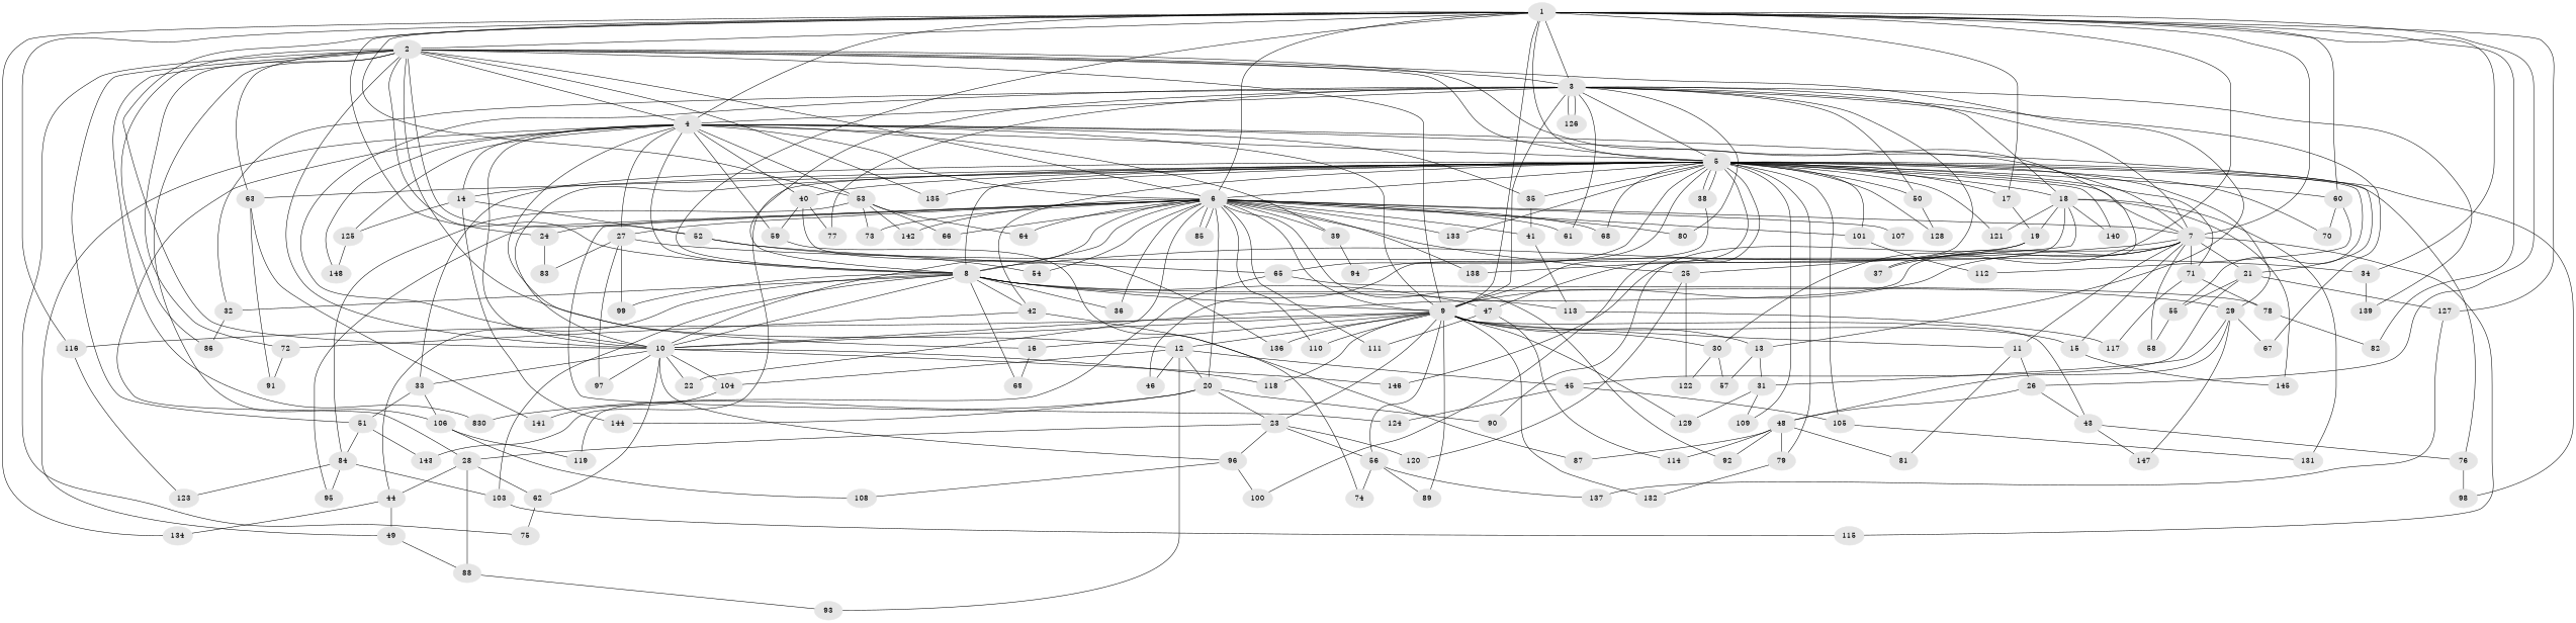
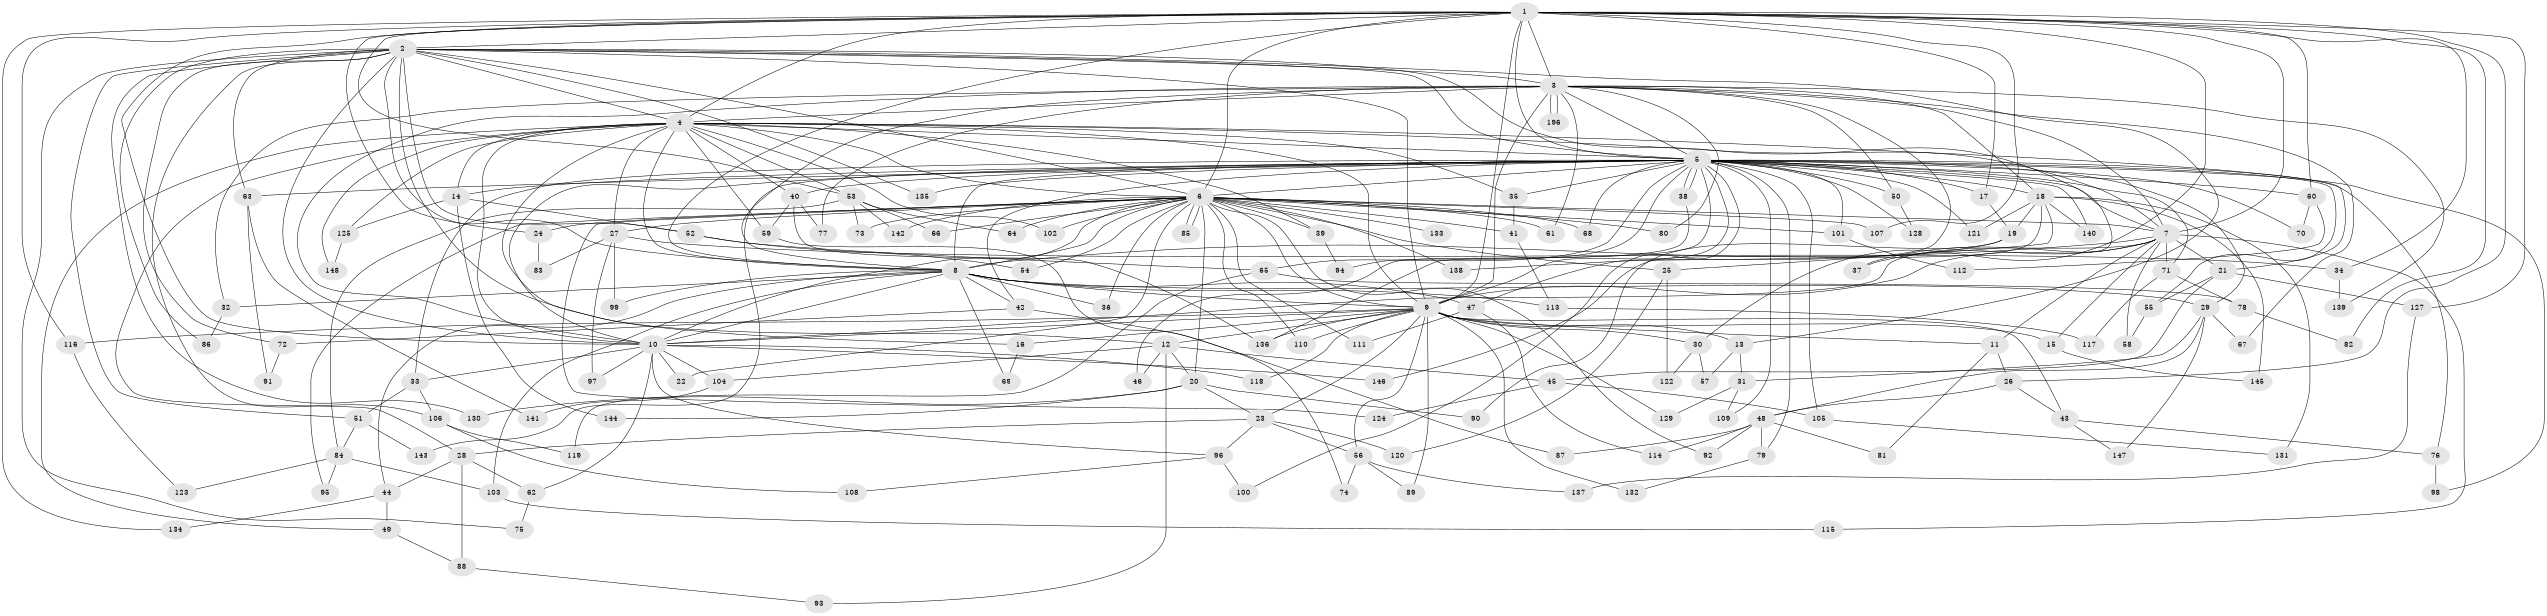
  graph {
    node [color=gray90 style=filled]
    1
    2
    3
    4
    5
    6
    7
    8
    9
    10
    17
    24
    26
    30
    34
    53
    60
    82
    107
    116
    127
    134
    12
    13
    37
    51
    52
    63
    72
    75
    86
    106
-   130 [label=830]
+   130
    135
    18
    32
    47
    50
    61
    67
    77
    80
-   126
+   126 [label=196]
    139
    14
    16
    21
    27
    28
    35
    39
    40
    49
    59
+   102
    125
    148
    29
    33
    38
    42
    55
    65
    68
    70
    71
    76
    79
    94
    98
    100
    101
    105
    109
    121
    128
    133
    140
    143
    20
    22
    25
    36
    41
    54
    64
    66
    73
    85
    92
    95
    110
    111
    124
    138
    142
    11
    15
    58
    115
    44
    69
    99
    103
    113
    23
    43
    56
    89
    118
    129
    132
    136
    62
    96
    97
    104
    146
    19
    83
    48
    57
    122
    84
    112
    123
    137
    45
    46
    93
    31
    91
    141
    119
    108
    145
    131
    114
    144
    88
    74
    147
    87
    78
    117
    90
    120
    81
    1 -- 2
    1 -- 3
    1 -- 4
    1 -- 5
    1 -- 6
    1 -- 7
    1 -- 8
    1 -- 9
    1 -- 10
    1 -- 17
    1 -- 24
    1 -- 26
    1 -- 30
    1 -- 34
    1 -- 53
    1 -- 60
    1 -- 82
+   1 -- 107
    1 -- 116
    1 -- 127
    1 -- 134
    2 -- 3
    2 -- 4
    2 -- 5
    2 -- 6
    2 -- 8
    2 -- 9
    2 -- 10
    2 -- 12
    2 -- 13
    2 -- 37
    2 -- 51
    2 -- 52
    2 -- 63
    2 -- 72
    2 -- 75
    2 -- 86
    2 -- 106
    2 -- 130
    2 -- 135
    3 -- 4
    3 -- 5
    3 -- 7
    3 -- 8
    3 -- 9
    3 -- 10
    3 -- 18
    3 -- 32
    3 -- 47
    3 -- 50
    3 -- 61
    3 -- 67
    3 -- 77
    3 -- 80
    3 -- 126
    3 -- 126
    3 -- 139
    4 -- 5
    4 -- 6
    4 -- 7
    4 -- 8
    4 -- 9
    4 -- 10
    4 -- 53
    4 -- 14
    4 -- 16
    4 -- 21
    4 -- 27
    4 -- 28
    4 -- 35
    4 -- 39
    4 -- 40
    4 -- 49
    4 -- 59
+   4 -- 102
    4 -- 125
    4 -- 148
    5 -- 6
    5 -- 7
    5 -- 8
    5 -- 9
    5 -- 10
    5 -- 17
    5 -- 60
    5 -- 63
    5 -- 135
    5 -- 18
    5 -- 50
    5 -- 14
    5 -- 35
    5 -- 40
    5 -- 29
    5 -- 33
    5 -- 38
    5 -- 38
    5 -- 42
    5 -- 55
    5 -- 65
    5 -- 68
    5 -- 70
    5 -- 71
    5 -- 76
    5 -- 79
    5 -- 94
    5 -- 98
    5 -- 100
    5 -- 101
    5 -- 105
    5 -- 109
    5 -- 121
    5 -- 128
-   5 -- 133
+   5 -- 136
    5 -- 140
    5 -- 143
    6 -- 7
    6 -- 8
    6 -- 9
    6 -- 10
    6 -- 24
    6 -- 107
    6 -- 61
    6 -- 80
    6 -- 27
    6 -- 39
+   6 -- 102
    6 -- 68
    6 -- 101
    6 -- 133
    6 -- 20
    6 -- 22
    6 -- 25
    6 -- 36
    6 -- 41
    6 -- 54
    6 -- 64
    6 -- 66
    6 -- 73
    6 -- 85
    6 -- 85
    6 -- 92
    6 -- 95
    6 -- 110
    6 -- 111
    6 -- 124
    6 -- 138
    6 -- 142
    7 -- 8
    7 -- 9
    7 -- 10
    7 -- 37
    7 -- 21
    7 -- 71
    7 -- 11
    7 -- 15
    7 -- 58
    7 -- 115
    8 -- 9
    8 -- 10
    8 -- 32
    8 -- 47
    8 -- 29
    8 -- 42
    8 -- 36
    8 -- 44
    8 -- 69
    8 -- 99
    8 -- 103
    8 -- 113
    9 -- 10
    9 -- 30
    9 -- 116
    9 -- 12
    9 -- 13
    9 -- 16
    9 -- 110
    9 -- 11
    9 -- 15
    9 -- 23
    9 -- 43
    9 -- 56
    9 -- 89
    9 -- 118
    9 -- 129
    9 -- 132
    9 -- 136
    10 -- 33
    10 -- 22
    10 -- 118
    10 -- 62
    10 -- 96
    10 -- 97
    10 -- 104
    10 -- 146
    17 -- 19
    24 -- 83
    26 -- 43
    26 -- 48
    30 -- 57
    30 -- 122
    34 -- 139
    53 -- 64
    53 -- 66
    53 -- 73
    53 -- 142
    53 -- 84
    60 -- 70
    60 -- 112
    116 -- 123
    127 -- 137
    12 -- 20
    12 -- 104
    12 -- 45
    12 -- 46
    12 -- 93
    13 -- 57
    13 -- 31
    51 -- 143
    51 -- 84
    52 -- 65
    52 -- 54
    63 -- 91
    63 -- 141
    72 -- 91
    106 -- 119
    106 -- 108
    18 -- 121
    18 -- 140
    18 -- 25
    18 -- 146
    18 -- 19
    18 -- 145
    18 -- 131
    32 -- 86
    47 -- 111
    47 -- 114
    50 -- 128
    14 -- 52
    14 -- 125
    14 -- 144
    16 -- 69
    21 -- 127
    21 -- 55
    21 -- 45
    27 -- 34
    27 -- 99
    27 -- 97
    27 -- 83
    28 -- 44
    28 -- 62
    28 -- 88
    35 -- 41
    39 -- 94
    40 -- 77
    40 -- 59
    40 -- 136
    49 -- 88
    59 -- 74
    125 -- 148
    29 -- 67
    29 -- 48
    29 -- 31
    29 -- 147
    33 -- 51
    33 -- 106
    38 -- 46
    42 -- 72
    42 -- 87
    55 -- 58
    65 -- 119
    65 -- 78
    71 -- 78
    71 -- 117
    76 -- 98
    79 -- 132
    101 -- 112
    105 -- 131
    20 -- 130
    20 -- 23
    20 -- 144
    20 -- 90
    25 -- 122
    25 -- 120
    41 -- 113
    11 -- 26
    11 -- 81
    15 -- 145
    44 -- 134
    44 -- 49
    103 -- 115
    113 -- 117
    23 -- 28
    23 -- 56
    23 -- 96
    23 -- 120
    43 -- 76
    43 -- 147
    56 -- 89
    56 -- 137
    56 -- 74
    62 -- 75
    96 -- 100
    96 -- 108
    104 -- 141
    19 -- 138
    19 -- 90
    48 -- 79
    48 -- 92
    48 -- 114
    48 -- 87
    48 -- 81
    84 -- 95
    84 -- 103
    84 -- 123
    45 -- 105
    45 -- 124
    31 -- 109
    31 -- 129
    88 -- 93
    78 -- 82
  }
